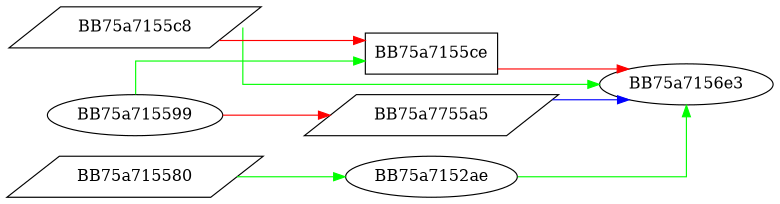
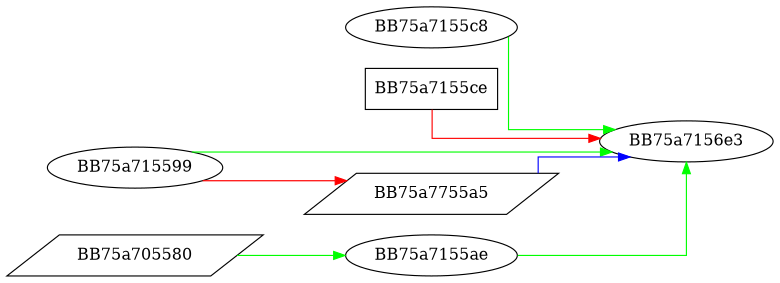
  digraph {
    rankdir=LR
    splines=ortho
    node [shape=ellipse]
    edge [color=green]
-   BB75a7155ae [label=BB75a7152ae]
-   BB75a715580 [shape=parallelogram]
+   BB75a7155ae
+   BB75a715580 [shape=parallelogram label=BB75a705580]
    n3 [label=BB75a7156e3]
-   BB75a7155c8 [shape=parallelogram]
+   BB75a7155c8
    BB75a7155ce [shape=box]
    BB75a715599
    n7 [label=BB75a7755a5 shape=parallelogram]
    BB75a7155ae -> n3
    BB75a715580 -> BB75a7155ae
    BB75a7155c8 -> n3
-   BB75a7155c8 -> BB75a7155ce [color=red]
    BB75a7155ce -> n3 [color=red]
-   BB75a715599 -> BB75a7155ce
+   BB75a715599 -> n3
    BB75a715599 -> n7 [color=red]
    n7 -> n3 [color=blue]
  }
